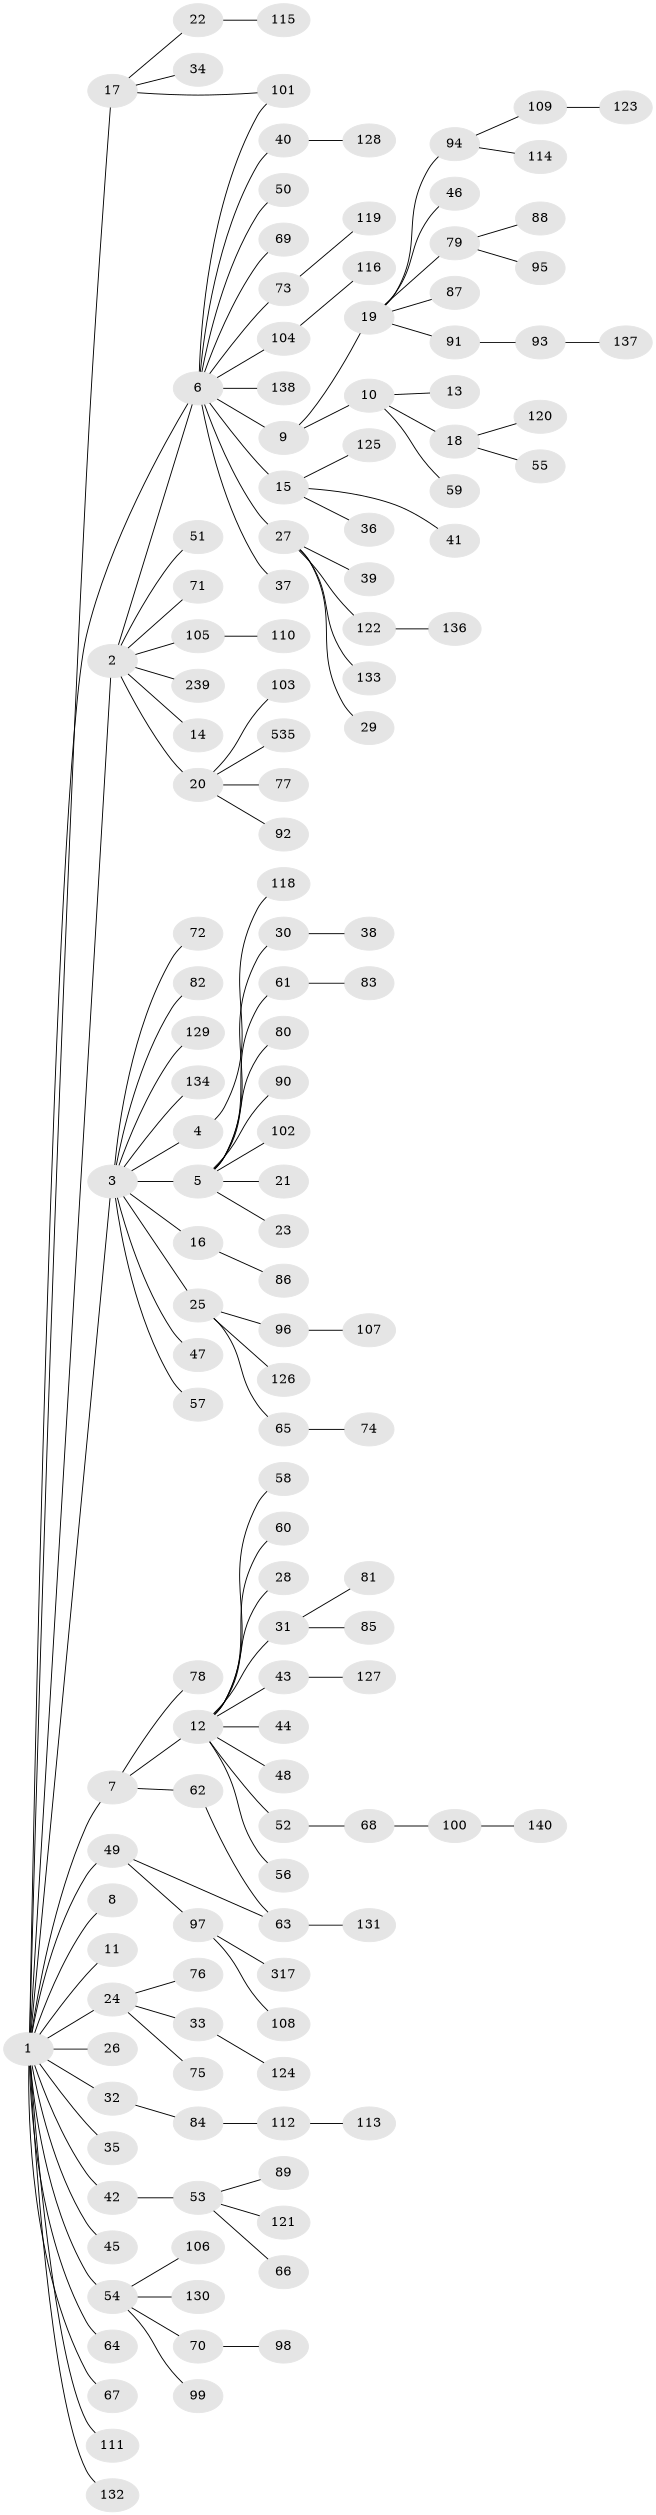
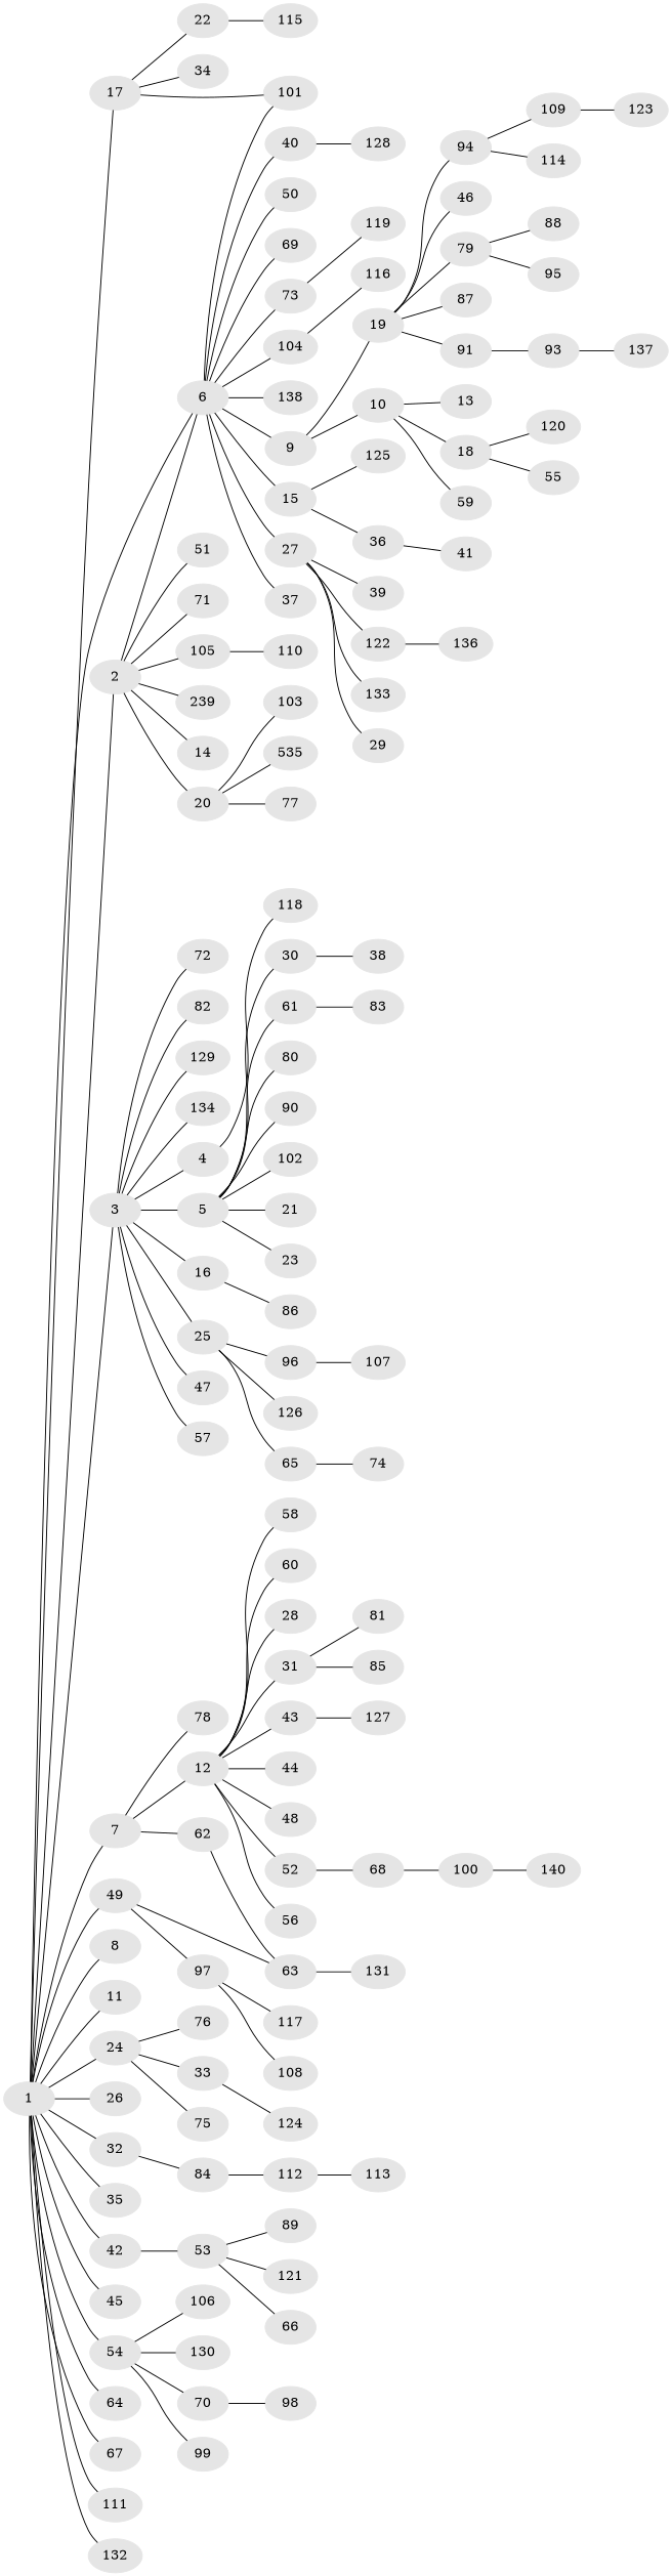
  graph {
    rankdir=LR
    node [color=gray90 style=filled]
    1
    2
    3
    6
    7
    8
    11
    17
    24
    26
    32
    35
    42
    45
    49
    54
    64
    67
    111
    132
    14
    20
    51
    71
    105
    n26 [label=239]
    4
    5
    16
    25
    47
    57
    72
    82
    129
    134
    9
    15
    27
    37
    40
    50
    69
    73
    101
    104
    138
    12
    62
    78
    22
    34
    33
    75
    76
    84
    53
    63
    97
    70
    99
    106
    130
    77
-   92
    103
    n67 [label=535]
    110
    118
    21
    23
    30
    61
    80
    90
    102
    86
    65
    96
    126
    38
    83
    10
    19
    36
    41
    125
    29
    39
    122
    133
    128
    119
    116
    28
    31
    43
    44
    48
    52
    56
    58
    60
    13
    18
    59
    46
    79
    87
    91
    94
    55
    120
    81
    85
    127
    68
    115
    88
    95
    93
    109
    114
    124
    74
    107
    136
    112
    66
    89
    121
    131
    108
-   117 [label=317]
+   117
    100
    98
    140
    113
    137
    123
    1 -- 2
    1 -- 3
    1 -- 6
    1 -- 7
    1 -- 8
    1 -- 11
    1 -- 17
    1 -- 24
    1 -- 26
    1 -- 32
    1 -- 35
    1 -- 42
    1 -- 45
    1 -- 49
    1 -- 54
    1 -- 64
    1 -- 67
    1 -- 111
    1 -- 132
    2 -- 6
    2 -- 14
    2 -- 20
    2 -- 51
    2 -- 71
    2 -- 105
    2 -- n26
    3 -- 4
    3 -- 5
    3 -- 16
    3 -- 25
    3 -- 47
    3 -- 57
    3 -- 72
    3 -- 82
    3 -- 129
    3 -- 134
    6 -- 9
    6 -- 15
    6 -- 27
    6 -- 37
    6 -- 40
    6 -- 50
    6 -- 69
    6 -- 73
    6 -- 101
    6 -- 104
    6 -- 138
    7 -- 12
    7 -- 62
    7 -- 78
    17 -- 101
    17 -- 22
    17 -- 34
    24 -- 33
    24 -- 75
    24 -- 76
    32 -- 84
    42 -- 53
    49 -- 63
    49 -- 97
    54 -- 70
    54 -- 99
    54 -- 106
    54 -- 130
    20 -- 77
-   20 -- 92
    20 -- 103
    20 -- n67
    105 -- 110
    4 -- 118
    5 -- 21
    5 -- 23
    5 -- 30
    5 -- 61
    5 -- 80
    5 -- 90
    5 -- 102
    16 -- 86
    25 -- 65
    25 -- 96
    25 -- 126
    9 -- 10
    9 -- 19
    15 -- 36
-   15 -- 41
+   36 -- 41
    15 -- 125
    27 -- 29
    27 -- 39
    27 -- 122
    27 -- 133
    40 -- 128
    73 -- 119
    104 -- 116
    12 -- 28
    12 -- 31
    12 -- 43
    12 -- 44
    12 -- 48
    12 -- 52
    12 -- 56
    12 -- 58
    12 -- 60
    62 -- 63
    22 -- 115
    33 -- 124
    84 -- 112
    53 -- 66
    53 -- 89
    53 -- 121
    63 -- 131
    97 -- 108
    97 -- 117
    70 -- 98
    30 -- 38
    61 -- 83
    65 -- 74
    96 -- 107
    10 -- 13
    10 -- 18
    10 -- 59
    19 -- 46
    19 -- 79
    19 -- 87
    19 -- 91
    19 -- 94
    122 -- 136
    31 -- 81
    31 -- 85
    43 -- 127
    52 -- 68
    18 -- 55
    18 -- 120
    79 -- 88
    79 -- 95
    91 -- 93
    94 -- 109
    94 -- 114
    68 -- 100
    93 -- 137
    109 -- 123
    112 -- 113
    100 -- 140
  }
